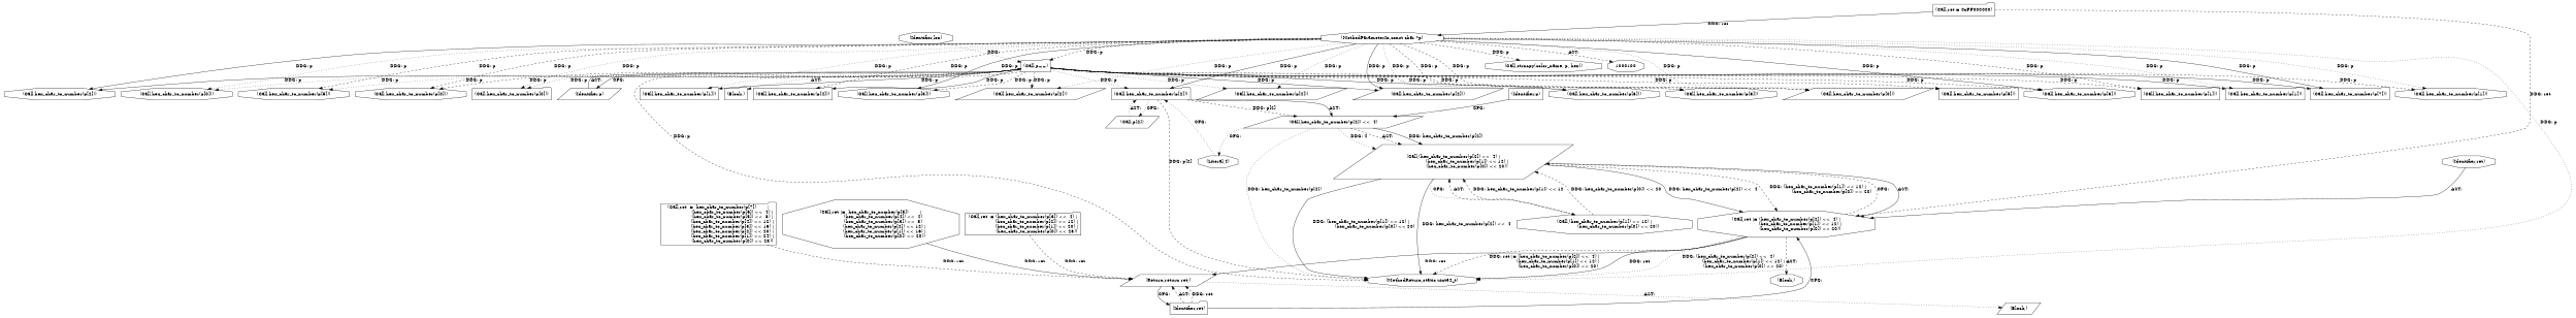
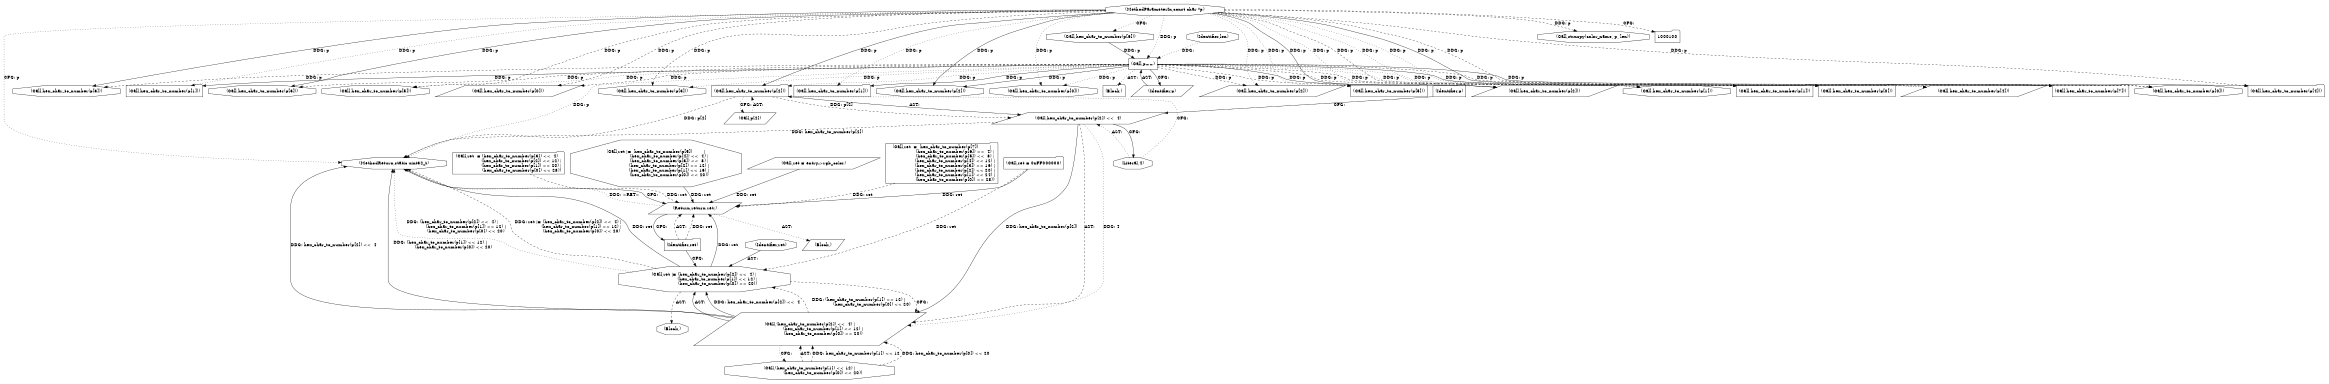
  digraph {
    node [shape=octagon]
    edge [style=dashed]
    n1 [label="(Call,hex_char_to_number(p[2]))" shape=folder]
    n2 [label="(Call,hex_char_to_number(p[2]) <<  4)" shape=parallelogram]
    n3 [label="(Call,p[2])" shape=parallelogram]
    n4 [label="(MethodReturn,static uint32_t)"]
    n5 [label="(Call,(hex_char_to_number(p[2]) <<  4) |\n                   (hex_char_to_number(p[1]) << 12) |\n                   (hex_char_to_number(p[0]) << 20))" shape=parallelogram]
    n6 [label="(Literal,4)"]
    n7 [label="(Return,return ret;)" shape=parallelogram]
    n8 [label="(Call,p++)" shape=folder]
    n9 [label="(Call,hex_char_to_number(p[1]))" shape=folder]
    n10 [label="(Call,hex_char_to_number(p[6]))"]
    n11 [label="(Call,hex_char_to_number(p[3]))"]
    n12 [label="(Call,hex_char_to_number(p[2]))"]
    n13 [label="(Call,hex_char_to_number(p[0]))"]
    n14 [label="(Call,hex_char_to_number(p[3]))"]
    n15 [label="(Block,)" shape=folder]
    n16 [label="(Call,hex_char_to_number(p[0]))" shape=parallelogram]
    n17 [label="(Call,hex_char_to_number(p[7]))" shape=folder]
    n18 [label="(Call,hex_char_to_number(p[4]))" shape=folder]
    n19 [label="(Call,hex_char_to_number(p[2]))" shape=parallelogram]
    n20 [label="(Call,hex_char_to_number(p[1]))" shape=folder]
    n21 [label="(Call,hex_char_to_number(p[5]))"]
    n22 [label="(Call,hex_char_to_number(p[3]))"]
    n23 [label="(Call,hex_char_to_number(p[1]))" shape=folder]
    n24 [label="(Call,hex_char_to_number(p[0]))"]
    n25 [label="(Call,hex_char_to_number(p[2]))" shape=parallelogram]
    n26 [label="(Call,hex_char_to_number(p[5]))" shape=folder]
    n27 [label="(Call,hex_char_to_number(p[1]))"]
    n28 [label="(Identifier,p)" shape=parallelogram]
    n29 [label="(Call,hex_char_to_number(p[0]))" shape=folder]
    n30 [label="(Call,hex_char_to_number(p[4]))" shape=parallelogram]
    n31 [label="(MethodParameterIn,const char *p)"]
-   n32 [label="(Call,strncpy(color_name, p, hex))"]
-   1000100
+   n32 [label="(Call,strncpy(color_name, p, len))"]
+   1000100 [shape=folder]
    n34 [label="(Call,ret |= (hex_char_to_number(p[2]) <<  4) |\n                   (hex_char_to_number(p[1]) << 12) |\n                   (hex_char_to_number(p[0]) << 20))"]
    n35 [label="(Call,(hex_char_to_number(p[1]) << 12) |\n                   (hex_char_to_number(p[0]) << 20))"]
    n36 [label="(Block,)"]
    n37 [label="(Identifier,ret)" shape=folder]
    n38 [label="(Block,)" shape=parallelogram]
    n39 [label="(Call,ret  =  hex_char_to_number(p[7])        |\n                   (hex_char_to_number(p[6]) <<  4) |\n                   (hex_char_to_number(p[5]) <<  8) |\n                   (hex_char_to_number(p[4]) << 12) |\n                   (hex_char_to_number(p[3]) << 16) |\n                   (hex_char_to_number(p[2]) << 20) |\n                   (hex_char_to_number(p[1]) << 24) |\n                   (hex_char_to_number(p[0]) << 28))" shape=folder]
    n40 [label="(Identifier,p)" shape=folder]
    n41 [label="(Call,ret |=  hex_char_to_number(p[5])        |\n                   (hex_char_to_number(p[4]) <<  4) |\n                   (hex_char_to_number(p[3]) <<  8) |\n                   (hex_char_to_number(p[2]) << 12) |\n                   (hex_char_to_number(p[1]) << 16) |\n                   (hex_char_to_number(p[0]) << 20))"]
    n42 [label="(Identifier,ret)"]
+   n43 [label="(Call,ret = entry->rgb_color)" shape=parallelogram]
    n44 [label="(Identifier,len)"]
    n45 [label="(Call,ret = 0xFF000000)" shape=folder]
    n46 [label="(Call,ret  = (hex_char_to_number(p[3]) <<  4) |\n                   (hex_char_to_number(p[2]) << 12) |\n                   (hex_char_to_number(p[1]) << 20) |\n                   (hex_char_to_number(p[0]) << 28))" shape=folder]
    n1 -> n2 [label="AST: " style=solid]
    n1 -> n2 [label="DDG: p[2]"]
    n1 -> n3 [label="CFG: " style=dotted]
    n1 -> n4 [label="DDG: p[2]"]
-   n2 -> n4 [label="DDG: hex_char_to_number(p[2])" style=dotted]
+   n2 -> n4 [label="DDG: hex_char_to_number(p[2])"]
    n2 -> n5 [label="AST: "]
    n2 -> n5 [label="DDG: hex_char_to_number(p[2])" style=solid]
    n2 -> n5 [label="DDG: 4" style=dotted]
-   n2 -> n6 [label="CFG: " style=dotted]
+   n2 -> n6 [label="CFG: " style=solid]
    n3 -> n1 [label="AST: " style=dotted]
+   n4 -> n7 [label="CFG: " style=solid]
    n5 -> n4 [label="DDG: (hex_char_to_number(p[1]) << 12) |\n                   (hex_char_to_number(p[0]) << 20)" style=solid]
    n5 -> n4 [label="DDG: hex_char_to_number(p[2]) <<  4" style=solid]
    n5 -> n34 [label="AST: " style=solid]
    n5 -> n34 [label="DDG: hex_char_to_number(p[2]) <<  4" style=solid]
    n5 -> n34 [label="DDG: (hex_char_to_number(p[1]) << 12) |\n                   (hex_char_to_number(p[0]) << 20)"]
    n5 -> n35 [label="CFG: " style=dotted]
    n6 -> n1 [label="CFG: " style=dotted]
+   n6 -> n2 [label="AST: " style=dotted]
+   n7 -> n4 [label="DDG: <RET>" style=dotted]
    n7 -> n37 [label="CFG: " style=solid]
    n7 -> n38 [label="AST: " style=dotted]
    n8 -> n1 [label="DDG: p" style=dotted]
-   n8 -> n4 [label="DDG: p"]
+   n8 -> n4 [label="DDG: p" style=dotted]
    n8 -> n9 [label="DDG: p" style=solid]
-   n8 -> n10 [label="DDG: p" style=solid]
+   n10 -> n8 [label="DDG: p" style=solid]
    n8 -> n11 [label="DDG: p"]
    n8 -> n12 [label="DDG: p" style=solid]
    n8 -> n13 [label="DDG: p" style=dotted]
    n8 -> n14 [label="DDG: p"]
    n8 -> n15 [label="AST: " style=dotted]
    n8 -> n16 [label="DDG: p"]
    n8 -> n17 [label="DDG: p" style=solid]
    n8 -> n18 [label="DDG: p" style=solid]
    n8 -> n19 [label="DDG: p" style=solid]
    n8 -> n20 [label="DDG: p" style=solid]
    n8 -> n21 [label="DDG: p" style=dotted]
    n8 -> n22 [label="DDG: p" style=dotted]
    n8 -> n23 [label="DDG: p"]
    n8 -> n24 [label="DDG: p"]
    n8 -> n25 [label="DDG: p"]
    n8 -> n26 [label="DDG: p"]
    n8 -> n27 [label="DDG: p"]
    n8 -> n28 [label="CFG: " style=solid]
    n8 -> n29 [label="DDG: p" style=dotted]
    n8 -> n30 [label="DDG: p" style=dotted]
    n28 -> n8 [label="AST: " style=solid]
    n31 -> n1 [label="DDG: p" style=solid]
-   n31 -> n4 [label="DDG: p" style=dotted]
-   n31 -> n8 [label="DDG: p"]
+   n31 -> n4 [label="CFG: p" style=dotted]
+   n31 -> n8 [label="DDG: p" style=dotted]
    n31 -> n9 [label="DDG: p" style=dotted]
-   n31 -> n10 [label="DDG: p" style=dotted]
+   n31 -> n10 [label="CFG: " style=dotted]
    n31 -> n11 [label="DDG: p" style=solid]
    n31 -> n12 [label="DDG: p" style=solid]
    n31 -> n13 [label="DDG: p" style=dotted]
    n31 -> n14 [label="DDG: p" style=solid]
    n31 -> n16 [label="DDG: p"]
    n31 -> n17 [label="DDG: p" style=solid]
    n31 -> n18 [label="DDG: p"]
    n31 -> n19 [label="DDG: p" style=solid]
    n31 -> n20 [label="DDG: p" style=dotted]
    n31 -> n21 [label="DDG: p"]
    n31 -> n22 [label="DDG: p"]
    n31 -> n23 [label="DDG: p"]
    n31 -> n24 [label="DDG: p"]
    n31 -> n25 [label="DDG: p" style=dotted]
    n31 -> n26 [label="DDG: p" style=dotted]
    n31 -> n27 [label="DDG: p" style=dotted]
    n31 -> n29 [label="DDG: p" style=dotted]
    n31 -> n30 [label="DDG: p" style=dotted]
    n31 -> n32 [label="DDG: p"]
-   n31 -> 1000100 [label="AST: "]
+   n31 -> 1000100 [label="CFG: "]
    n34 -> n4 [label="DDG: ret |= (hex_char_to_number(p[2]) <<  4) |\n                   (hex_char_to_number(p[1]) << 12) |\n                   (hex_char_to_number(p[0]) << 20)"]
    n34 -> n4 [label="DDG: ret" style=solid]
    n34 -> n4 [label="DDG: (hex_char_to_number(p[2]) <<  4) |\n                   (hex_char_to_number(p[1]) << 12) |\n                   (hex_char_to_number(p[0]) << 20)" style=dotted]
    n34 -> n5 [label="CFG: "]
    n34 -> n7 [label="DDG: ret" style=solid]
    n34 -> n36 [label="AST: "]
    n35 -> n5 [label="AST: "]
    n35 -> n5 [label="DDG: hex_char_to_number(p[1]) << 12"]
    n35 -> n5 [label="DDG: hex_char_to_number(p[0]) << 20"]
    n37 -> n7 [label="AST: "]
    n37 -> n7 [label="DDG: ret"]
    n37 -> n34 [label="CFG: " style=solid]
    n39 -> n7 [label="DDG: ret"]
    n40 -> n2 [label="CFG: " style=solid]
    n41 -> n7 [label="DDG: ret" style=solid]
    n42 -> n34 [label="AST: " style=solid]
+   n43 -> n7 [label="DDG: ret" style=solid]
    n44 -> n8 [label="DDG: " style=dotted]
-   n45 -> n31 [label="DDG: ret" style=solid]
+   n45 -> n7 [label="DDG: ret" style=solid]
    n45 -> n34 [label="DDG: ret"]
    n46 -> n7 [label="DDG: ret"]
  }
